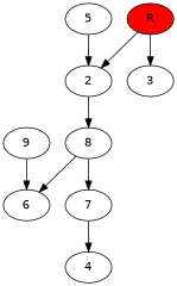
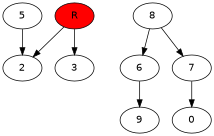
  digraph {
    fontname="DejaVu Sans"
    node [fontname="DejaVu Sans"]
    edge [fontname="DejaVu Sans"]
    2
    8
    6
    7
    5
    9
-   4
+   4 [label=0]
    R [fillcolor="#ff0000" style=filled]
    3
-   2 -> 8
    8 -> 6
    8 -> 7
-   9 -> 6
+   6 -> 9
    7 -> 4
    5 -> 2
    R -> 2
    R -> 3
  }
